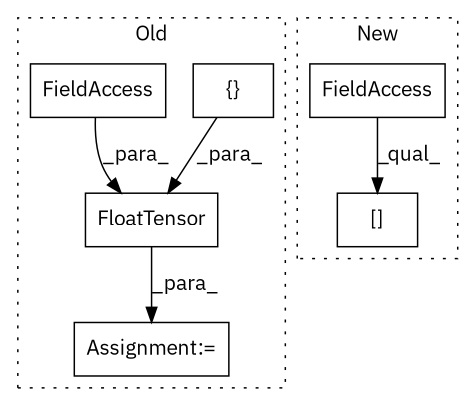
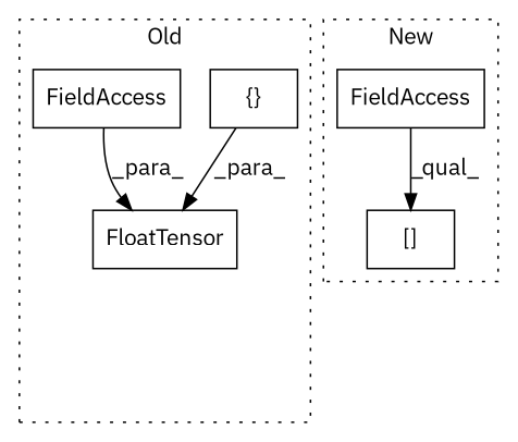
  digraph {
    fontname="IBM Plex Sans"
    node [a=22 shape=box fontname="IBM Plex Sans"]
    edge [fontname="IBM Plex Sans"]
    n1 [a=32 l="12,1" label=FloatTensor s="1697,1748"]
-   n2 [a=7 l=1 label="Assignment:=" s=1683]
    n3 [a=4 l="1,1" label="{}" s="1742,1746"]
    n4 [l=6 label=FieldAccess s=1715]
    n5 [a=2 l="5,1" label="[]" s="1921,1927"]
    n6 [l=4 label=FieldAccess s=1921]
    subgraph cluster_1 {
      label=Old
      style=dotted
      n1
-     n2
      n3
      n4
    }
    subgraph cluster_2 {
      label=New
      style=dotted
      n5
      n6
    }
-   n1 -> n2 [label=_para_]
    n3 -> n1 [label=_para_]
    n4 -> n1 [label=_para_]
    n6 -> n5 [label=_qual_]
  }
